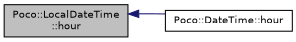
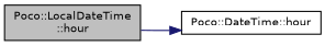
  digraph {
    rankdir=LR
    node [color=black fontname=Helvetica fontsize=10 shape=record style=filled]
    n1 [fillcolor=grey75 fontcolor=black height=0.2 label="Poco::LocalDateTime\l::hour" width=0.4]
    n2 [fillcolor=white height=0.2 label="Poco::DateTime::hour" width=0.4]
-   n2 -> n1 [color=midnightblue fontname=Helvetica fontsize=10 labelfontname=Helvetica labelfontsize=10 style=solid]
+   n1 -> n2 [color=midnightblue fontname=Helvetica fontsize=10 labelfontname=Helvetica labelfontsize=10 style=solid]
  }
